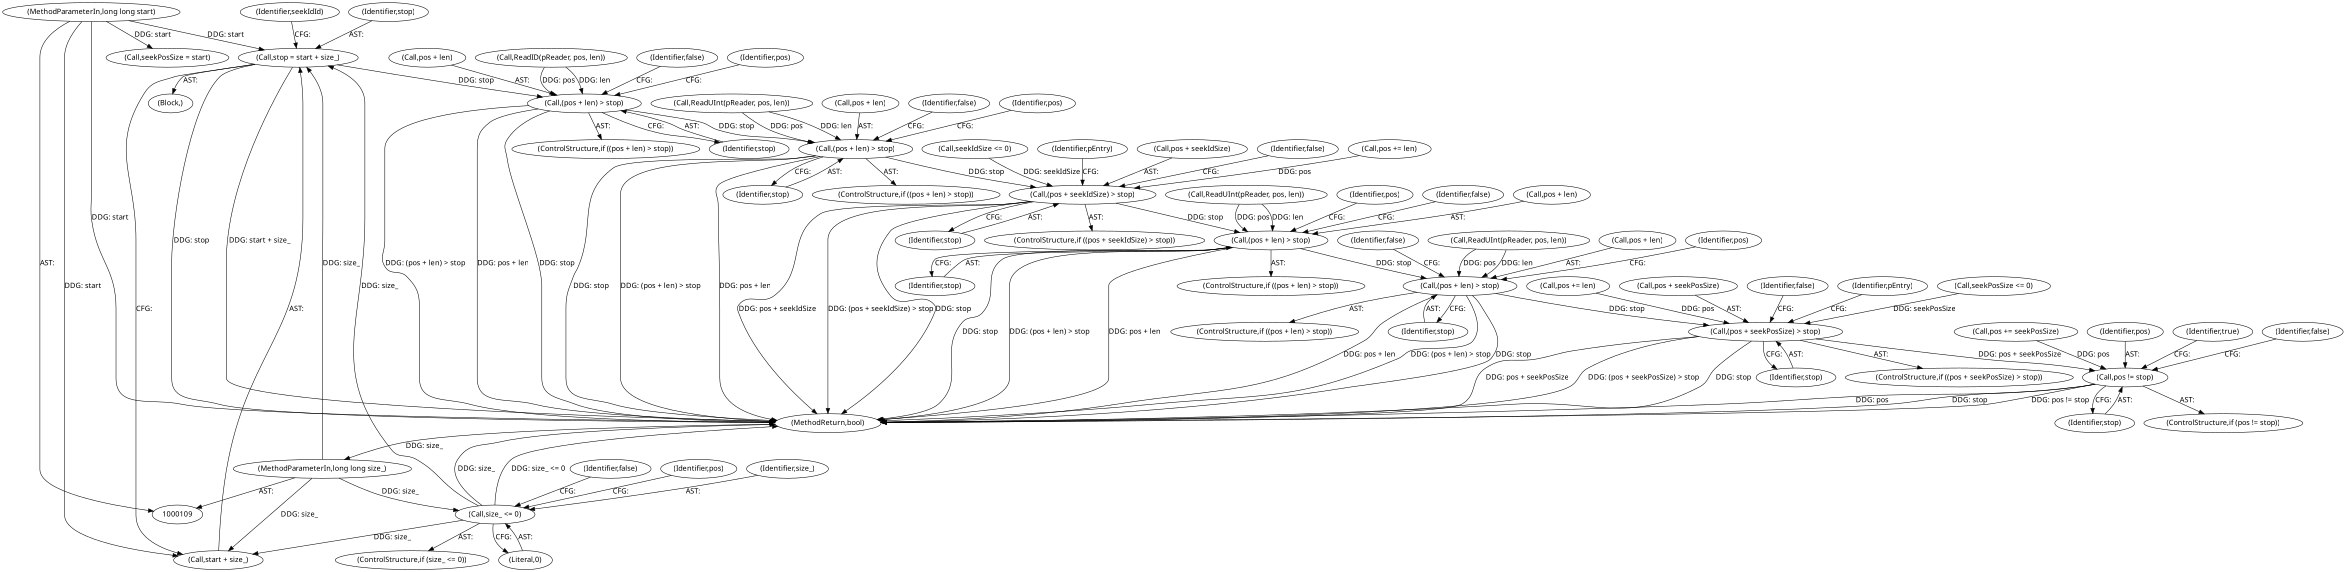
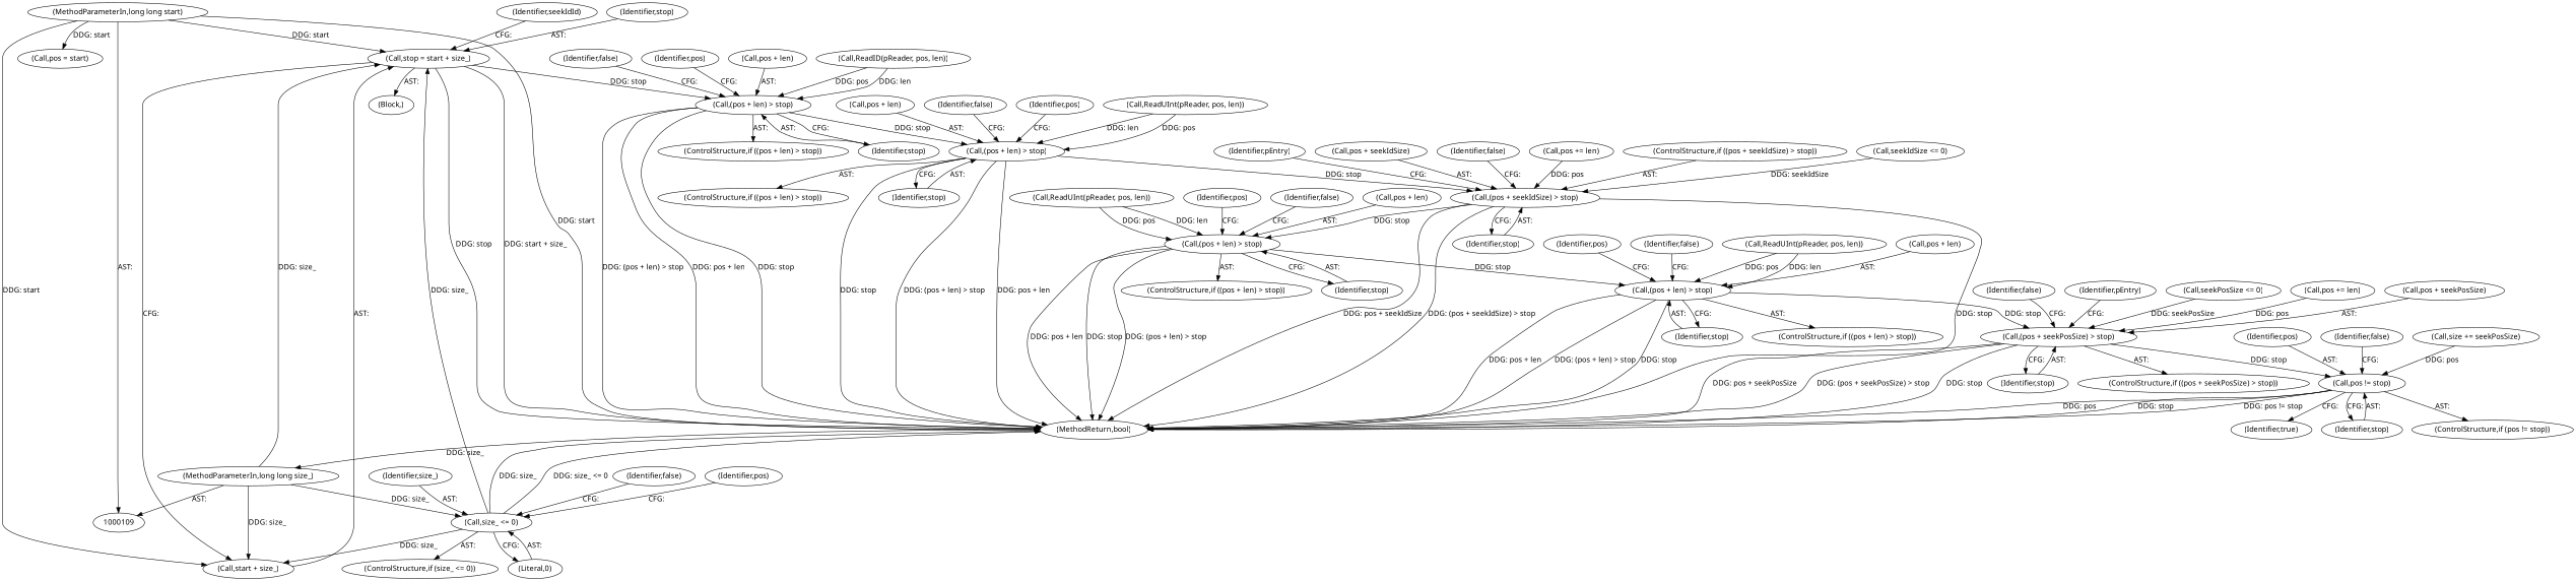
  digraph {
    fontname="Noto Sans"
    node [fontname="Noto Sans"]
    edge [fontname="Noto Sans"]
    n1 [label="(Call,stop = start + size_)"]
    n2 [label="(Call,(pos + len) > stop)"]
    n3 [label="(Call,start + size_)"]
    n4 [label="(Block,)"]
    n5 [label="(MethodReturn,bool)"]
    n6 [label="(Call,(pos + len) > stop)"]
    n7 [label="(ControlStructure,if ((pos + len) > stop))"]
    n8 [label="(Identifier,stop)"]
    n9 [label="(MethodParameterIn,long long size_)"]
    n10 [label="(MethodParameterIn,long long start)"]
-   n11 [label="(Call,seekPosSize = start)"]
+   n11 [label="(Call,pos = start)"]
    1000109
    n13 [label="(Call,size_ <= 0)"]
    n14 [label="(ControlStructure,if (size_ <= 0))"]
    n15 [label="(Literal,0)"]
    n16 [label="(Call,(pos + seekIdSize) > stop)"]
    n17 [label="(Identifier,stop)"]
    n18 [label="(ControlStructure,if ((pos + len) > stop))"]
    n19 [label="(Call,(pos + len) > stop)"]
    n20 [label="(Identifier,stop)"]
    n21 [label="(ControlStructure,if ((pos + seekIdSize) > stop))"]
    n22 [label="(Call,(pos + len) > stop)"]
    n23 [label="(ControlStructure,if ((pos + len) > stop))"]
    n24 [label="(Identifier,stop)"]
    n25 [label="(Call,(pos + seekPosSize) > stop)"]
    n26 [label="(ControlStructure,if ((pos + len) > stop))"]
    n27 [label="(Identifier,stop)"]
    n28 [label="(Call,pos != stop)"]
    n29 [label="(Identifier,stop)"]
    n30 [label="(ControlStructure,if ((pos + seekPosSize) > stop))"]
    n31 [label="(Identifier,stop)"]
    n32 [label="(ControlStructure,if (pos != stop))"]
    n33 [label="(Call,ReadUInt(pReader, pos, len))"]
    n34 [label="(Identifier,false)"]
    n35 [label="(Call,ReadUInt(pReader, pos, len))"]
    n36 [label="(Call,pos += len)"]
    n37 [label="(Call,pos + len)"]
    n38 [label="(Call,ReadID(pReader, pos, len))"]
    n39 [label="(Call,pos + len)"]
    n40 [label="(Identifier,pos)"]
    n41 [label="(Call,seekIdSize <= 0)"]
    n42 [label="(Call,ReadUInt(pReader, pos, len))"]
    n43 [label="(Identifier,seekIdId)"]
    n44 [label="(Identifier,false)"]
    n45 [label="(Identifier,false)"]
-   n46 [label="(Call,pos += seekPosSize)"]
+   n46 [label="(Call,size += seekPosSize)"]
    n47 [label="(Call,pos + len)"]
    n48 [label="(Identifier,pos)"]
    n49 [label="(Identifier,stop)"]
    n50 [label="(Identifier,pos)"]
    n51 [label="(Identifier,false)"]
    n52 [label="(Call,pos + seekPosSize)"]
    n53 [label="(Identifier,pEntry)"]
    n54 [label="(Identifier,size_)"]
    n55 [label="(Identifier,pos)"]
    n56 [label="(Call,pos + seekIdSize)"]
    n57 [label="(Identifier,pos)"]
    n58 [label="(Identifier,true)"]
    n59 [label="(Identifier,false)"]
    n60 [label="(Identifier,false)"]
    n61 [label="(Identifier,pos)"]
    n62 [label="(Identifier,false)"]
    n63 [label="(Identifier,pEntry)"]
    n64 [label="(Call,seekPosSize <= 0)"]
    n65 [label="(Identifier,false)"]
    n66 [label="(Call,pos += len)"]
    n67 [label="(Call,pos + len)"]
    n1 -> n2 [label="DDG: stop"]
    n1 -> n3 [label="CFG: "]
    n1 -> n4 [label="AST: "]
    n1 -> n5 [label="DDG: stop"]
    n1 -> n5 [label="DDG: start + size_"]
    n2 -> n5 [label="DDG: (pos + len) > stop"]
    n2 -> n5 [label="DDG: pos + len"]
    n2 -> n5 [label="DDG: stop"]
    n2 -> n6 [label="DDG: stop"]
    n2 -> n7 [label="AST: "]
    n2 -> n8 [label="CFG: "]
    n3 -> n1 [label="AST: "]
    n5 -> n9 [label="DDG: size_"]
    n6 -> n5 [label="DDG: stop"]
    n6 -> n5 [label="DDG: (pos + len) > stop"]
    n6 -> n5 [label="DDG: pos + len"]
    n6 -> n16 [label="DDG: stop"]
    n6 -> n17 [label="CFG: "]
    n6 -> n18 [label="AST: "]
    n8 -> n2 [label="AST: "]
    n9 -> n1 [label="DDG: size_"]
    n9 -> n3 [label="DDG: size_"]
    n9 -> 1000109 [label="AST: "]
    n9 -> n13 [label="DDG: size_"]
    n10 -> n1 [label="DDG: start"]
    n10 -> n3 [label="DDG: start"]
    n10 -> n5 [label="DDG: start"]
    n10 -> n11 [label="DDG: start"]
    n10 -> 1000109 [label="AST: "]
    n13 -> n1 [label="DDG: size_"]
    n13 -> n3 [label="DDG: size_"]
    n13 -> n5 [label="DDG: size_"]
    n13 -> n5 [label="DDG: size_ <= 0"]
    n13 -> n14 [label="AST: "]
    n13 -> n15 [label="CFG: "]
    n15 -> n13 [label="AST: "]
    n16 -> n5 [label="DDG: pos + seekIdSize"]
    n16 -> n5 [label="DDG: (pos + seekIdSize) > stop"]
    n16 -> n5 [label="DDG: stop"]
    n16 -> n19 [label="DDG: stop"]
    n16 -> n20 [label="CFG: "]
-   n16 -> n21 [label="AST: "]
+   n21 -> n16 [label="AST: "]
    n17 -> n6 [label="AST: "]
    n19 -> n5 [label="DDG: stop"]
    n19 -> n5 [label="DDG: (pos + len) > stop"]
    n19 -> n5 [label="DDG: pos + len"]
    n19 -> n22 [label="DDG: stop"]
    n19 -> n23 [label="AST: "]
    n19 -> n24 [label="CFG: "]
    n20 -> n16 [label="AST: "]
    n22 -> n5 [label="DDG: pos + len"]
    n22 -> n5 [label="DDG: (pos + len) > stop"]
    n22 -> n5 [label="DDG: stop"]
    n22 -> n25 [label="DDG: stop"]
    n22 -> n26 [label="AST: "]
    n22 -> n27 [label="CFG: "]
    n24 -> n19 [label="AST: "]
    n25 -> n5 [label="DDG: pos + seekPosSize"]
    n25 -> n5 [label="DDG: (pos + seekPosSize) > stop"]
    n25 -> n5 [label="DDG: stop"]
-   n25 -> n28 [label="DDG: pos + seekPosSize"]
+   n25 -> n28 [label="DDG: stop"]
    n25 -> n29 [label="CFG: "]
    n25 -> n30 [label="AST: "]
    n27 -> n22 [label="AST: "]
    n28 -> n5 [label="DDG: pos"]
    n28 -> n5 [label="DDG: stop"]
    n28 -> n5 [label="DDG: pos != stop"]
    n28 -> n31 [label="CFG: "]
    n28 -> n32 [label="AST: "]
    n29 -> n25 [label="AST: "]
    n31 -> n28 [label="AST: "]
    n33 -> n19 [label="DDG: pos"]
    n33 -> n19 [label="DDG: len"]
    n34 -> n22 [label="CFG: "]
    n35 -> n6 [label="DDG: pos"]
    n35 -> n6 [label="DDG: len"]
    n36 -> n25 [label="DDG: pos"]
    n37 -> n2 [label="AST: "]
    n38 -> n2 [label="DDG: pos"]
    n38 -> n2 [label="DDG: len"]
    n39 -> n6 [label="AST: "]
    n40 -> n19 [label="CFG: "]
    n41 -> n16 [label="DDG: seekIdSize"]
    n42 -> n22 [label="DDG: pos"]
    n42 -> n22 [label="DDG: len"]
    n43 -> n1 [label="CFG: "]
    n44 -> n2 [label="CFG: "]
    n45 -> n13 [label="CFG: "]
    n46 -> n28 [label="DDG: pos"]
    n47 -> n22 [label="AST: "]
    n48 -> n22 [label="CFG: "]
    n49 -> n1 [label="AST: "]
    n50 -> n13 [label="CFG: "]
    n51 -> n19 [label="CFG: "]
    n52 -> n25 [label="AST: "]
    n53 -> n16 [label="CFG: "]
    n54 -> n13 [label="AST: "]
    n55 -> n28 [label="AST: "]
    n56 -> n16 [label="AST: "]
    n57 -> n2 [label="CFG: "]
-   n58 -> n28 [label="CFG: "]
+   n28 -> n58 [label="CFG: "]
    n59 -> n16 [label="CFG: "]
    n60 -> n6 [label="CFG: "]
    n61 -> n6 [label="CFG: "]
    n62 -> n25 [label="CFG: "]
    n63 -> n25 [label="CFG: "]
    n64 -> n25 [label="DDG: seekPosSize"]
    n65 -> n28 [label="CFG: "]
    n66 -> n16 [label="DDG: pos"]
    n67 -> n19 [label="AST: "]
  }
